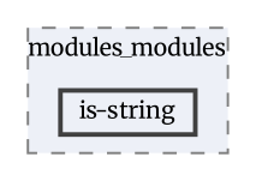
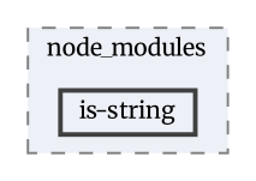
  digraph {
    compound=true
    fontname=Merriweather
    n1 [color=grey25 fillcolor="#edf0f7" fontname=Merriweather fontsize=10 height=0.2 label="is-string" shape=box style="filled,bold" width=0.4]
    subgraph cluster_1 {
      bgcolor="#edf0f7"
      fontsize=10
-     label=modules_modules
+     label=node_modules
      pencolor=grey50
      style="filled,dashed"
      n1
    }
  }
